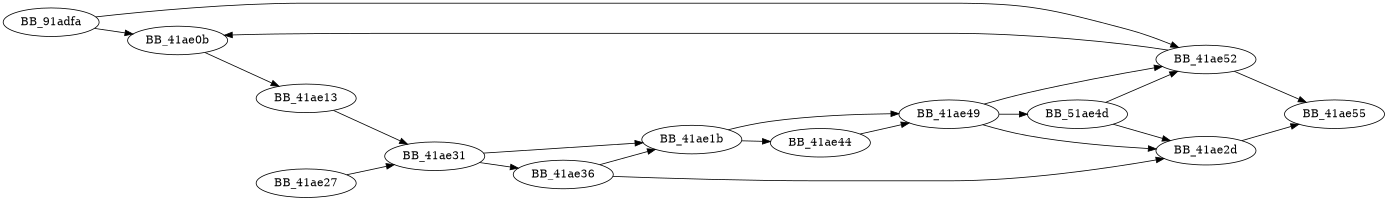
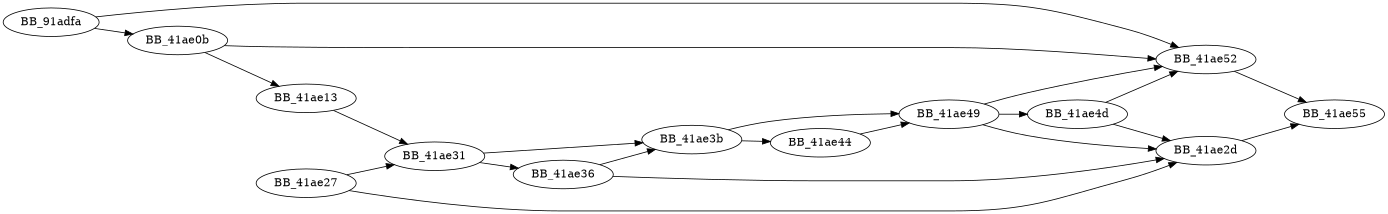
  digraph {
    rankdir=LR
    n1 [label=BB_91adfa]
    BB_41ae0b
    BB_41ae52
    BB_41ae13
    BB_41ae55
    BB_41ae31
    BB_41ae36
-   BB_41ae3b [label=BB_41ae1b]
+   BB_41ae3b
    BB_41ae27
    BB_41ae2d
    BB_41ae44
    BB_41ae49
-   BB_41ae4d [label=BB_51ae4d]
+   BB_41ae4d
    n1 -> BB_41ae0b
    n1 -> BB_41ae52
-   BB_41ae52 -> BB_41ae0b
+   BB_41ae0b -> BB_41ae52
    BB_41ae0b -> BB_41ae13
    BB_41ae52 -> BB_41ae55
    BB_41ae13 -> BB_41ae31
    BB_41ae31 -> BB_41ae36
    BB_41ae31 -> BB_41ae3b
    BB_41ae36 -> BB_41ae3b
    BB_41ae36 -> BB_41ae2d
    BB_41ae3b -> BB_41ae44
    BB_41ae3b -> BB_41ae49
    BB_41ae27 -> BB_41ae31
+   BB_41ae27 -> BB_41ae2d
    BB_41ae2d -> BB_41ae55
    BB_41ae44 -> BB_41ae49
    BB_41ae49 -> BB_41ae52
    BB_41ae49 -> BB_41ae2d
    BB_41ae49 -> BB_41ae4d
    BB_41ae4d -> BB_41ae52
    BB_41ae4d -> BB_41ae2d
  }
